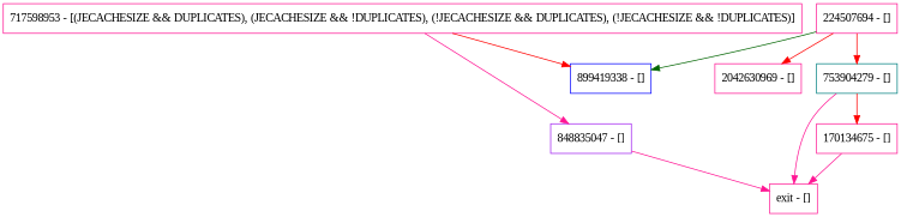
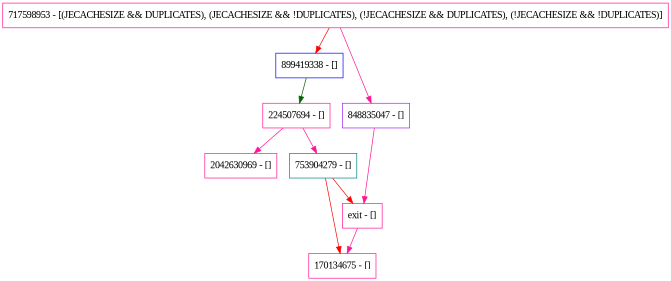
  digraph {
    fontname="Liberation Serif"
    node [color=deeppink fontname="Liberation Serif" shape=record]
    edge [color=red fontname="Liberation Serif"]
    n1 [label="717598953 - [(JECACHESIZE && DUPLICATES), (JECACHESIZE && !DUPLICATES), (!JECACHESIZE && DUPLICATES), (!JECACHESIZE && !DUPLICATES)]"]
    n2 [color=blue label="899419338 - []"]
    n3 [color=purple label="848835047 - []"]
    n4 [label="exit - []"]
    n5 [label="224507694 - []"]
    n6 [label="2042630969 - []"]
    n7 [color=teal label="753904279 - []"]
    n8 [label="170134675 - []"]
    n1 -> n2
    n1 -> n3 [color=deeppink]
-   n5 -> n2 [color=darkgreen]
+   n2 -> n5 [color=darkgreen]
    n3 -> n4 [color=deeppink]
-   n5 -> n6
-   n5 -> n7
-   n7 -> n4 [color=deeppink]
+   n5 -> n6 [color=deeppink]
+   n5 -> n7 [color=deeppink]
+   n7 -> n4
    n7 -> n8
-   n8 -> n4 [color=deeppink]
+   n4 -> n8 [color=deeppink]
  }
